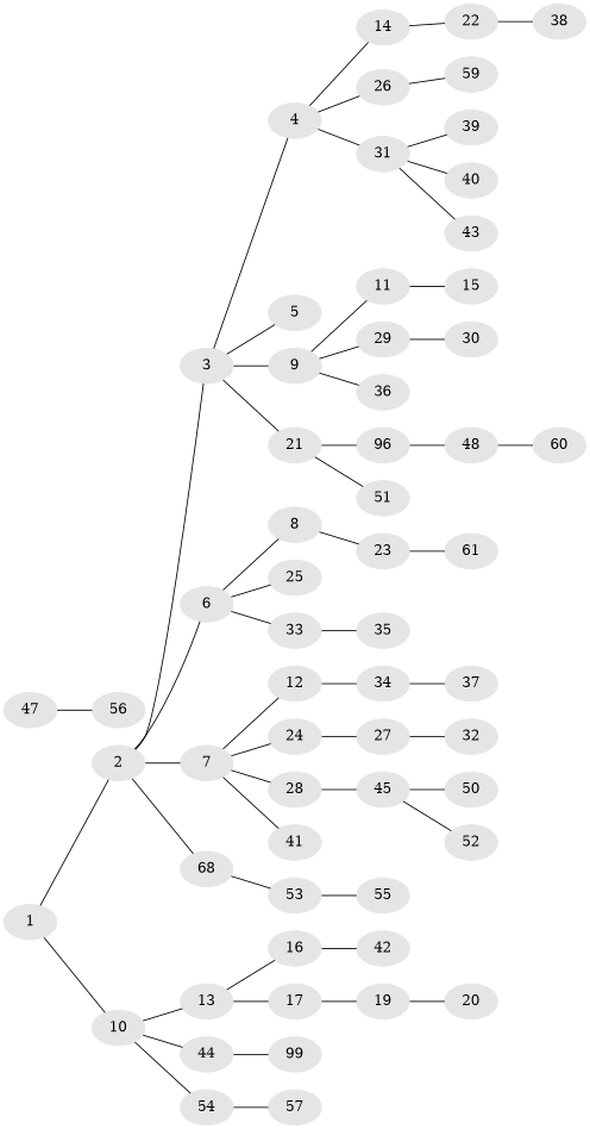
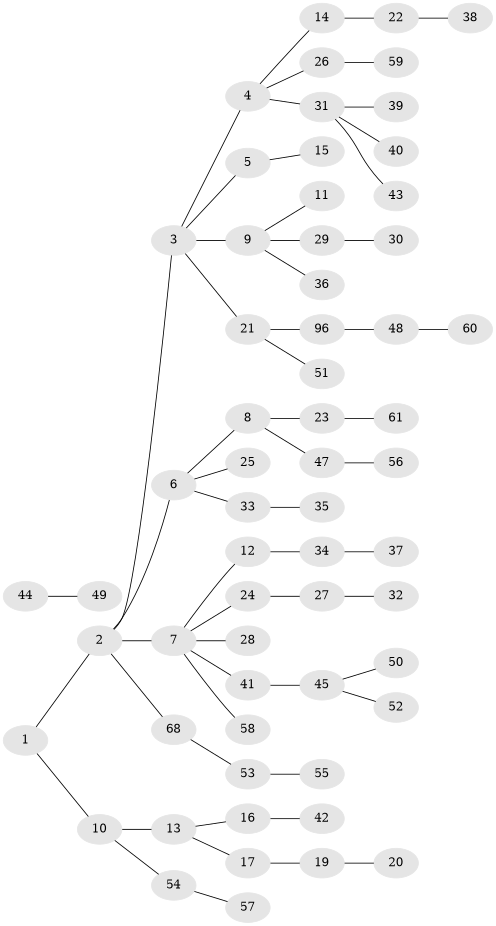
  graph {
    rankdir=LR
    node [color=gray90 style=filled]
    1
    2
    10
    3
    6
    7
    n7 [label=68]
    13
    44
    54
    4
    5
    9
    21
    8
    25
    33
    12
    24
    28
    41
+   58
    53
    14
    26
    31
    15
    11
    29
    36
    n31 [label=96]
    51
    22
    59
    39
    40
    43
    23
    47
    35
    34
    27
    45
    61
    56
    30
    16
    17
-   49 [label=99]
+   49
    57
    37
    42
    19
    38
    20
    55
    48
    32
    50
    52
    60
    1 -- 2
    1 -- 10
    2 -- 3
    2 -- 6
    2 -- 7
    2 -- n7
    10 -- 13
-   10 -- 44
    10 -- 54
    3 -- 4
    3 -- 5
    3 -- 9
    3 -- 21
    6 -- 8
    6 -- 25
    6 -- 33
    7 -- 12
    7 -- 24
    7 -- 28
    7 -- 41
+   7 -- 58
    n7 -- 53
    13 -- 16
    13 -- 17
    44 -- 49
    54 -- 57
    4 -- 14
    4 -- 26
    4 -- 31
-   11 -- 15
+   5 -- 15
    9 -- 11
    9 -- 29
    9 -- 36
    21 -- n31
    21 -- 51
    8 -- 23
+   8 -- 47
    33 -- 35
    12 -- 34
    24 -- 27
-   28 -- 45
+   41 -- 45
    53 -- 55
    14 -- 22
    26 -- 59
    31 -- 39
    31 -- 40
    31 -- 43
    29 -- 30
    n31 -- 48
    22 -- 38
    23 -- 61
    47 -- 56
    34 -- 37
    27 -- 32
    45 -- 50
    45 -- 52
    16 -- 42
    17 -- 19
    19 -- 20
    48 -- 60
  }
